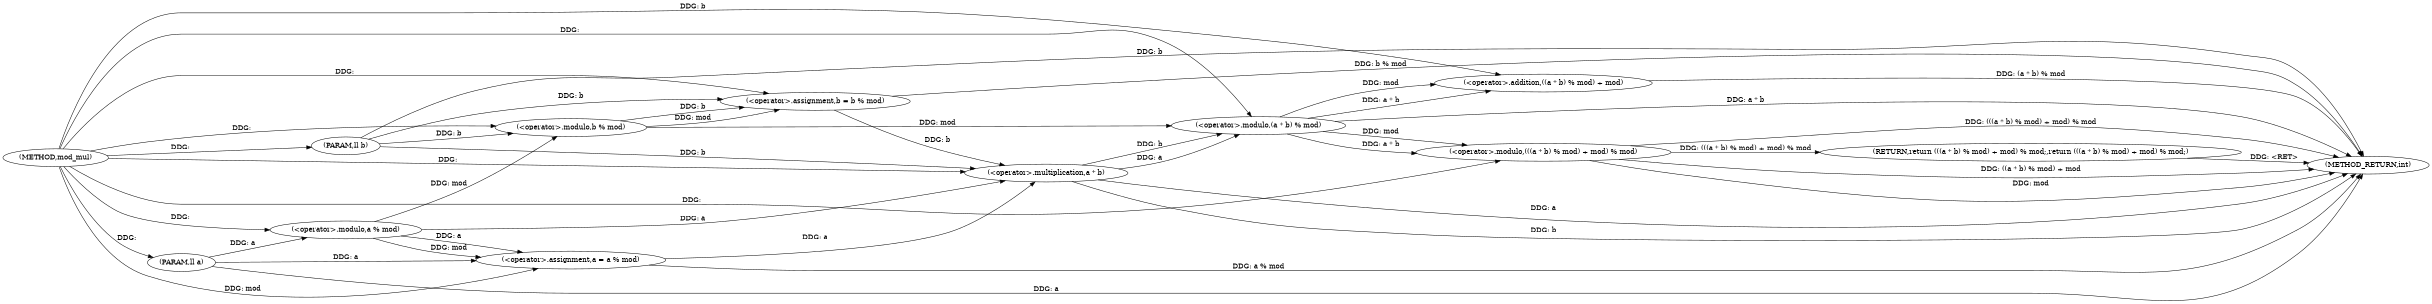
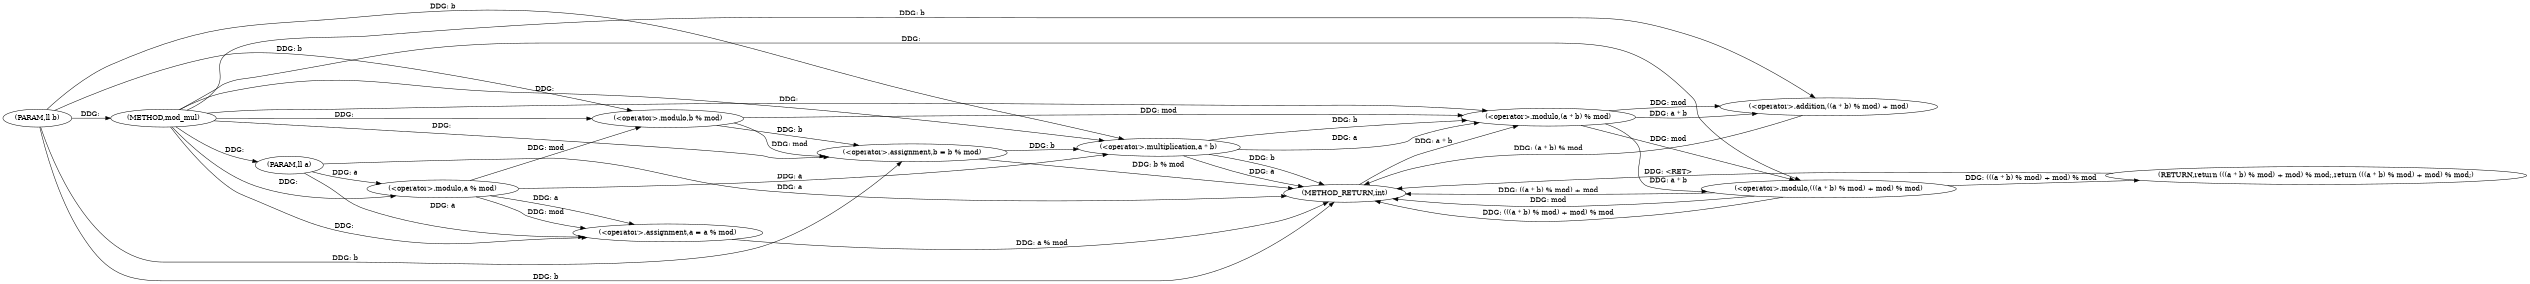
  digraph {
    rankdir=LR
    n1 [label="(METHOD,mod_mul)"]
    n2 [label="(PARAM,ll a)"]
    n3 [label="(PARAM,ll b)"]
    n4 [label="(<operator>.assignment,a = a % mod)"]
    n5 [label="(<operator>.assignment,b = b % mod)"]
    n6 [label="(<operator>.modulo,(((a * b) % mod) + mod) % mod)"]
    n7 [label="(<operator>.modulo,a % mod)"]
    n8 [label="(<operator>.modulo,b % mod)"]
    n9 [label="(<operator>.addition,((a * b) % mod) + mod)"]
    n10 [label="(<operator>.modulo,(a * b) % mod)"]
    n11 [label="(<operator>.multiplication,a * b)"]
    n12 [label="(METHOD_RETURN,int)"]
    n13 [label="(RETURN,return (((a * b) % mod) + mod) % mod;,return (((a * b) % mod) + mod) % mod;)"]
    n1 -> n2 [label="DDG: "]
-   n1 -> n3 [label="DDG: "]
-   n1 -> n4 [label="DDG: mod"]
+   n3 -> n1 [label="DDG: "]
+   n1 -> n4 [label="DDG: "]
    n1 -> n5 [label="DDG: "]
    n1 -> n6 [label="DDG: "]
    n1 -> n7 [label="DDG: "]
    n1 -> n8 [label="DDG: "]
    n1 -> n9 [label="DDG: b"]
    n1 -> n10 [label="DDG: "]
    n1 -> n11 [label="DDG: "]
    n2 -> n4 [label="DDG: a"]
    n2 -> n7 [label="DDG: a"]
    n2 -> n12 [label="DDG: a"]
    n3 -> n5 [label="DDG: b"]
    n3 -> n8 [label="DDG: b"]
    n3 -> n11 [label="DDG: b"]
    n3 -> n12 [label="DDG: b"]
-   n4 -> n11 [label="DDG: a"]
    n4 -> n12 [label="DDG: a % mod"]
    n5 -> n11 [label="DDG: b"]
    n5 -> n12 [label="DDG: b % mod"]
    n6 -> n12 [label="DDG: ((a * b) % mod) + mod"]
    n6 -> n12 [label="DDG: mod"]
    n6 -> n12 [label="DDG: (((a * b) % mod) + mod) % mod"]
    n6 -> n13 [label="DDG: (((a * b) % mod) + mod) % mod"]
    n7 -> n4 [label="DDG: mod"]
    n7 -> n4 [label="DDG: a"]
    n7 -> n8 [label="DDG: mod"]
    n7 -> n11 [label="DDG: a"]
    n8 -> n5 [label="DDG: mod"]
    n8 -> n5 [label="DDG: b"]
    n8 -> n10 [label="DDG: mod"]
    n9 -> n12 [label="DDG: (a * b) % mod"]
    n10 -> n6 [label="DDG: mod"]
    n10 -> n6 [label="DDG: a * b"]
    n10 -> n9 [label="DDG: mod"]
    n10 -> n9 [label="DDG: a * b"]
-   n10 -> n12 [label="DDG: a * b"]
+   n12 -> n10 [label="DDG: a * b"]
    n11 -> n10 [label="DDG: b"]
    n11 -> n10 [label="DDG: a"]
    n11 -> n12 [label="DDG: a"]
    n11 -> n12 [label="DDG: b"]
    n13 -> n12 [label="DDG: <RET>"]
  }
